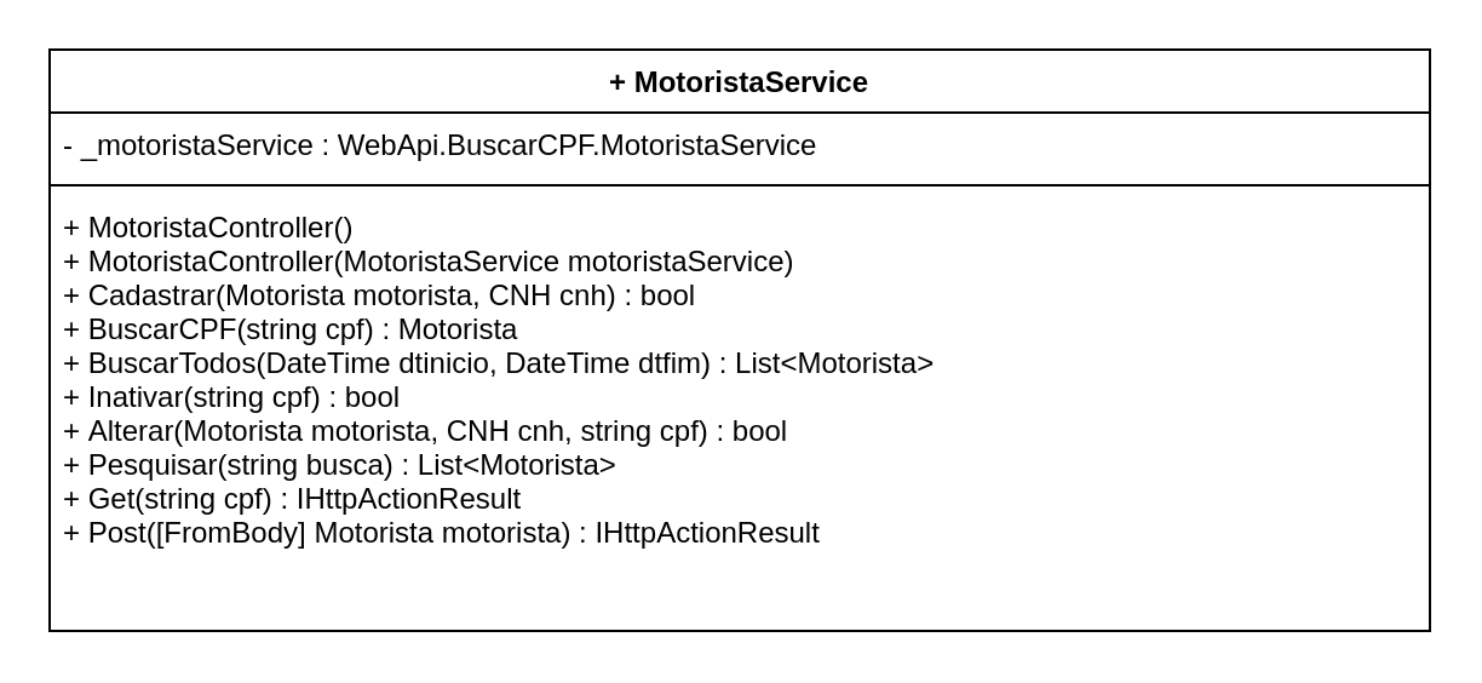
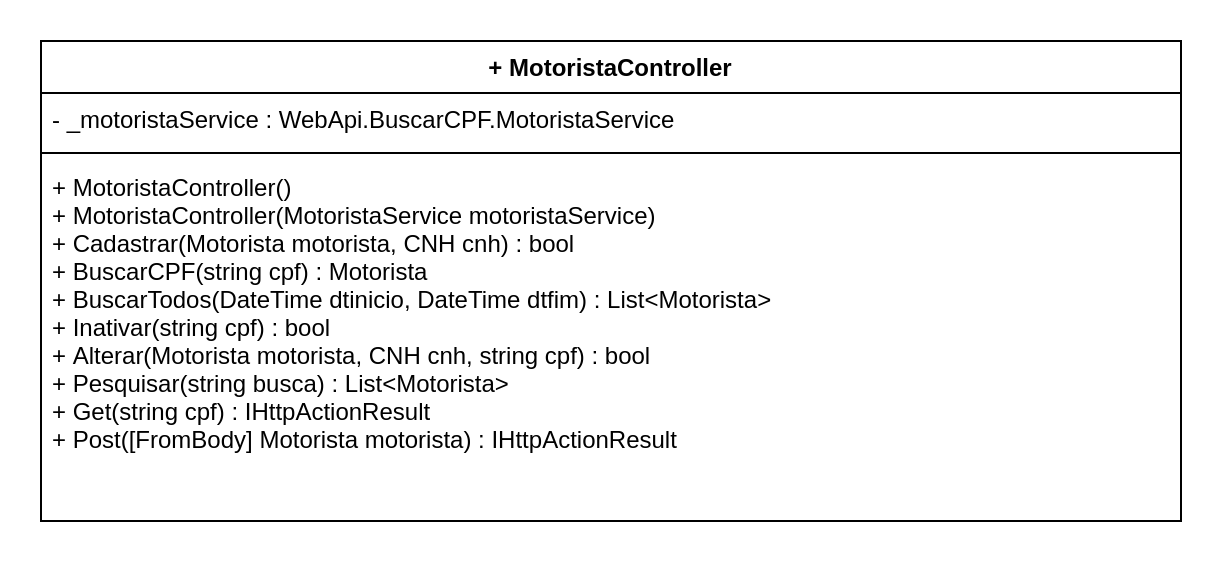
  <mxCell id="0" />
  <mxCell id="1" parent="0" />
- <mxCell id="2" value="+ MotoristaService" parent="1" vertex="1" style="swimlane;fontStyle=1;align=center;verticalAlign=top;childLayout=stackLayout;horizontal=1;startSize=26;horizontalStack=0;resizeParent=1;resizeParentMax=0;resizeLast=0;collapsible=1;marginBottom=0;"><mxGeometry as="geometry" width="570" height="240" x="20" y="20" /></mxCell>
+ <mxCell id="2" value="+ MotoristaController" parent="1" vertex="1" style="swimlane;fontStyle=1;align=center;verticalAlign=top;childLayout=stackLayout;horizontal=1;startSize=26;horizontalStack=0;resizeParent=1;resizeParentMax=0;resizeLast=0;collapsible=1;marginBottom=0;"><mxGeometry as="geometry" width="570" height="240" x="20" y="20" /></mxCell>
  <mxCell id="3" value="- _motoristaService : WebApi.BuscarCPF.MotoristaService" parent="2" vertex="1" style="text;strokeColor=none;fillColor=none;align=left;verticalAlign=top;spacingLeft=4;spacingRight=4;overflow=hidden;rotatable=0;points=[[0,0.5],[1,0.5]];portConstraint=eastwest;"><mxGeometry as="geometry" width="570" height="26" y="26" /></mxCell>
  <mxCell id="4" value="" parent="2" vertex="1" style="line;strokeWidth=1;fillColor=none;align=left;verticalAlign=middle;spacingTop=-1;spacingLeft=3;spacingRight=3;rotatable=0;labelPosition=right;points=[];portConstraint=eastwest;"><mxGeometry as="geometry" width="570" height="8" y="52" /></mxCell>
  <mxCell id="5" value="+ MotoristaController()&#10;+ MotoristaController(MotoristaService motoristaService)&#10;+ Cadastrar(Motorista motorista, CNH cnh) : bool&#10;+ BuscarCPF(string cpf) : Motorista&#10;+ BuscarTodos(DateTime dtinicio, DateTime dtfim) : List&lt;Motorista&gt;&#10;+ Inativar(string cpf) : bool&#10;+ Alterar(Motorista motorista, CNH cnh, string cpf) : bool&#10;+ Pesquisar(string busca) : List&lt;Motorista&gt;&#10;+ Get(string cpf) : IHttpActionResult&#10;+ Post([FromBody] Motorista motorista) : IHttpActionResult" parent="2" vertex="1" style="text;strokeColor=none;fillColor=none;align=left;verticalAlign=top;spacingLeft=4;spacingRight=4;overflow=hidden;rotatable=0;points=[[0,0.5],[1,0.5]];portConstraint=eastwest;"><mxGeometry as="geometry" width="570" height="180" y="60" /></mxCell>
